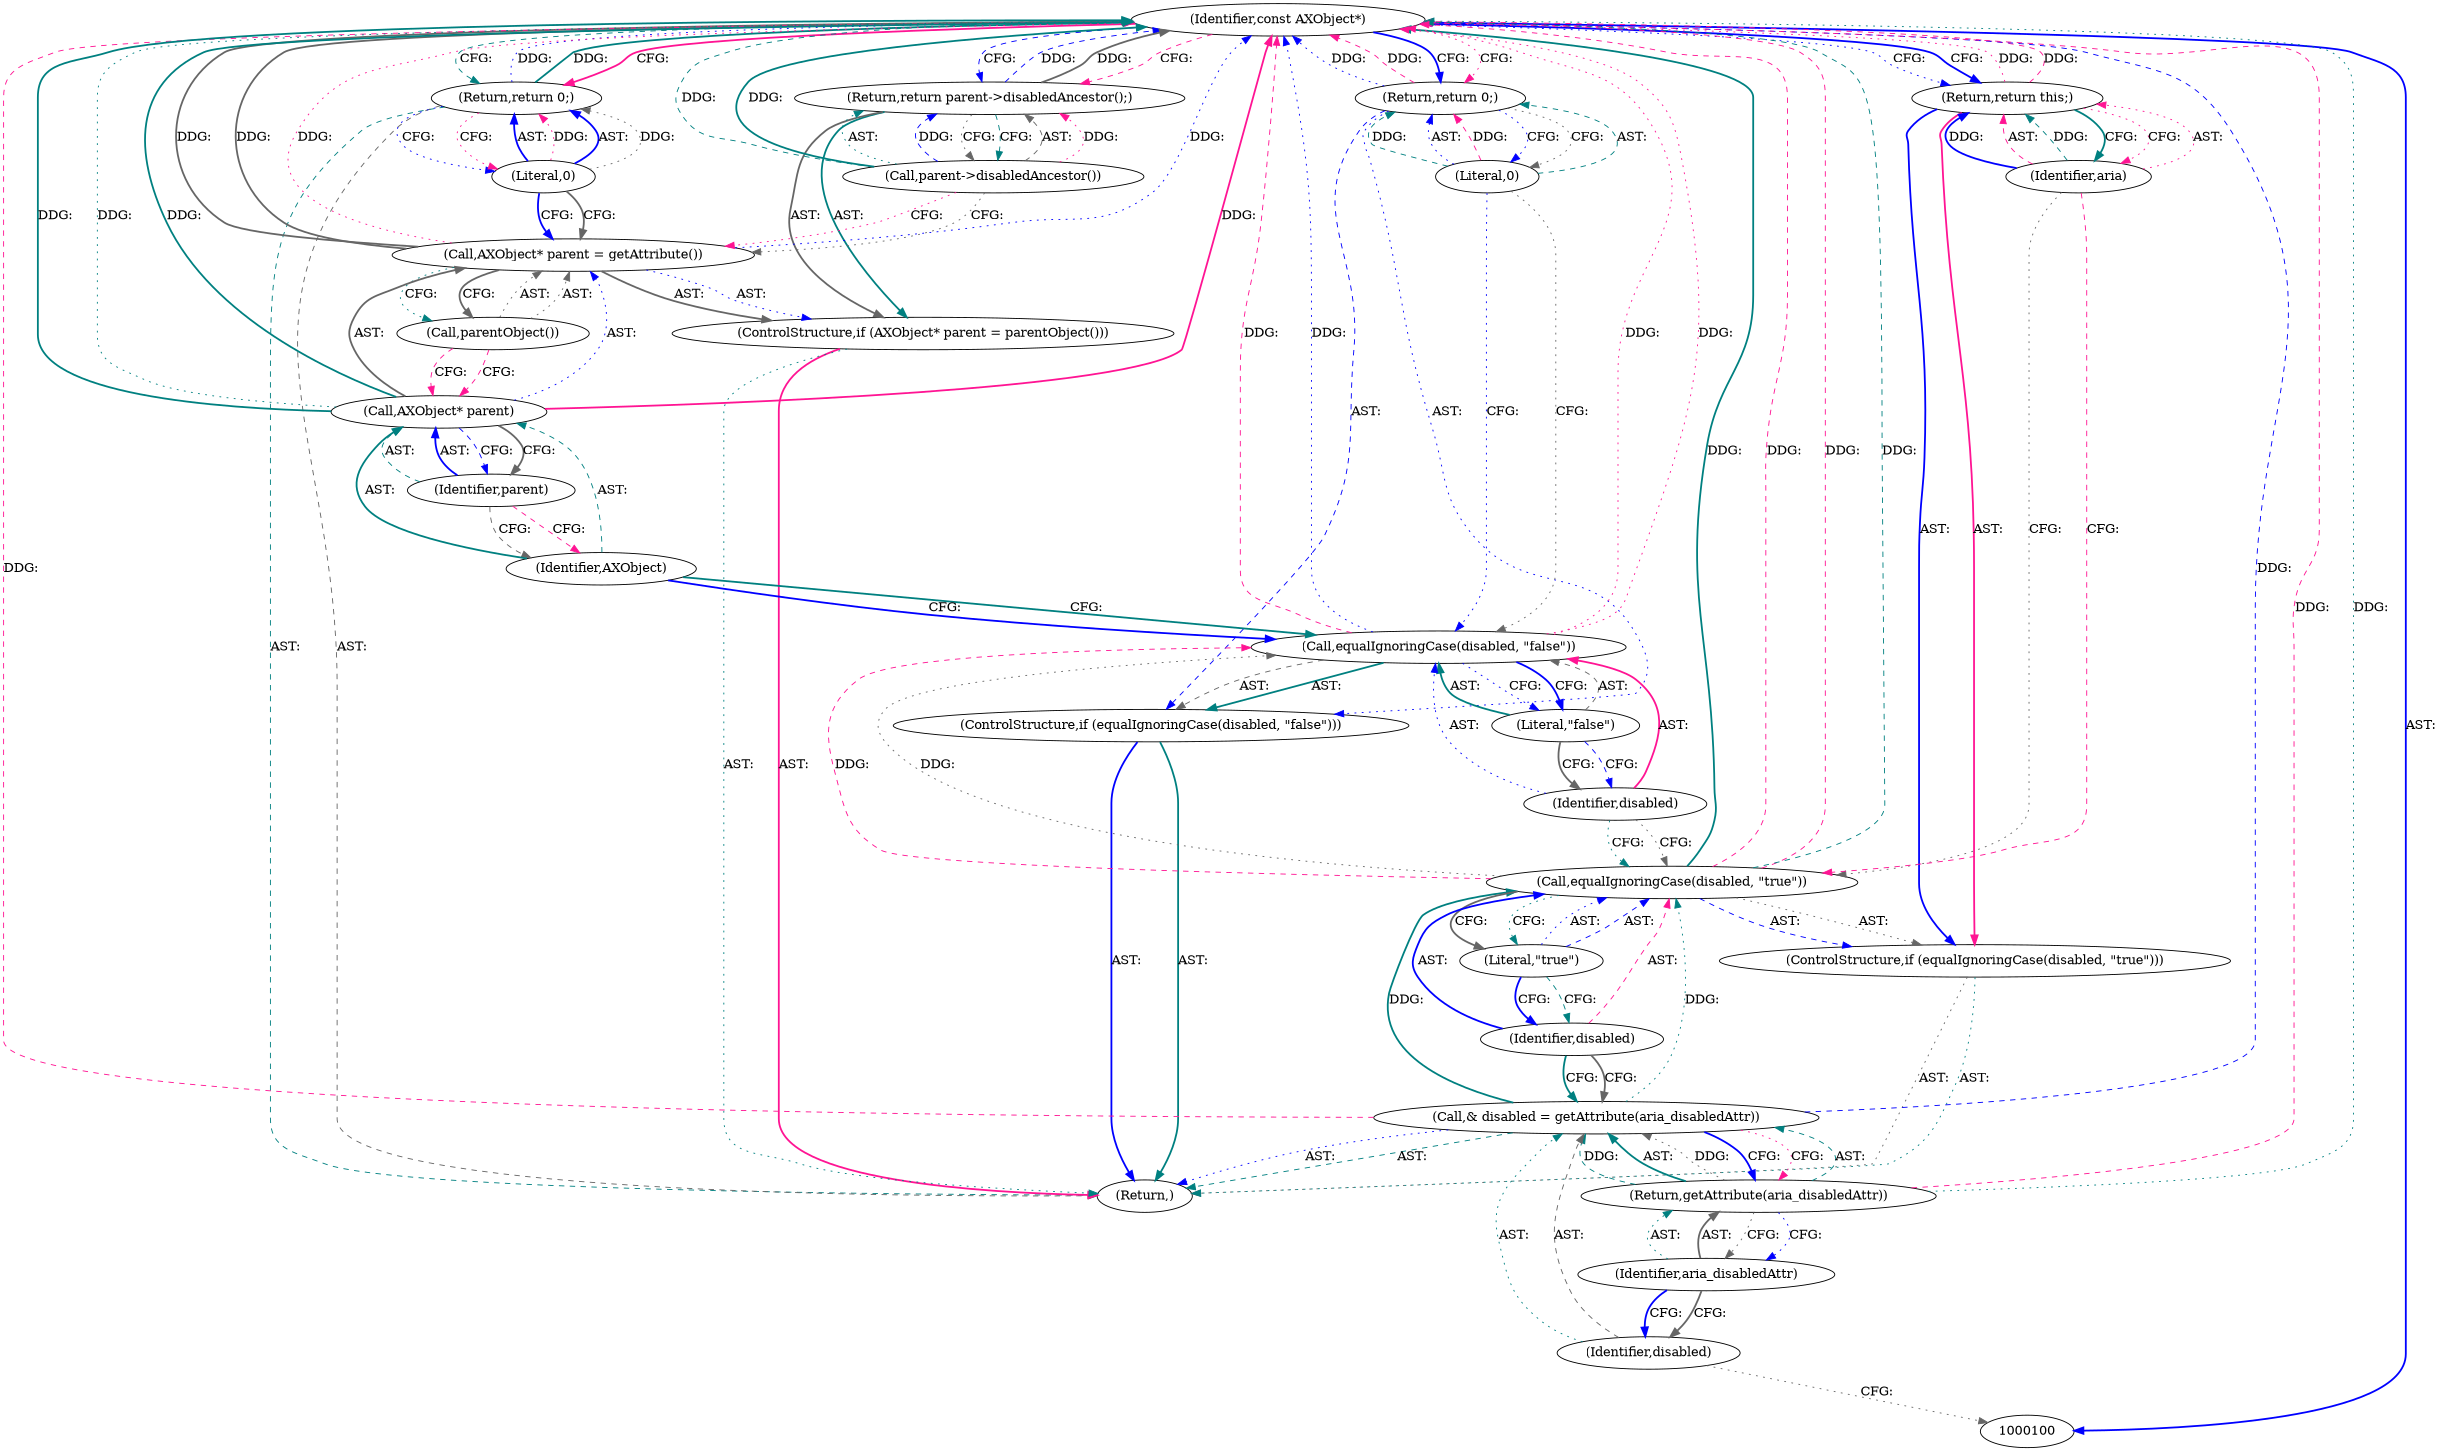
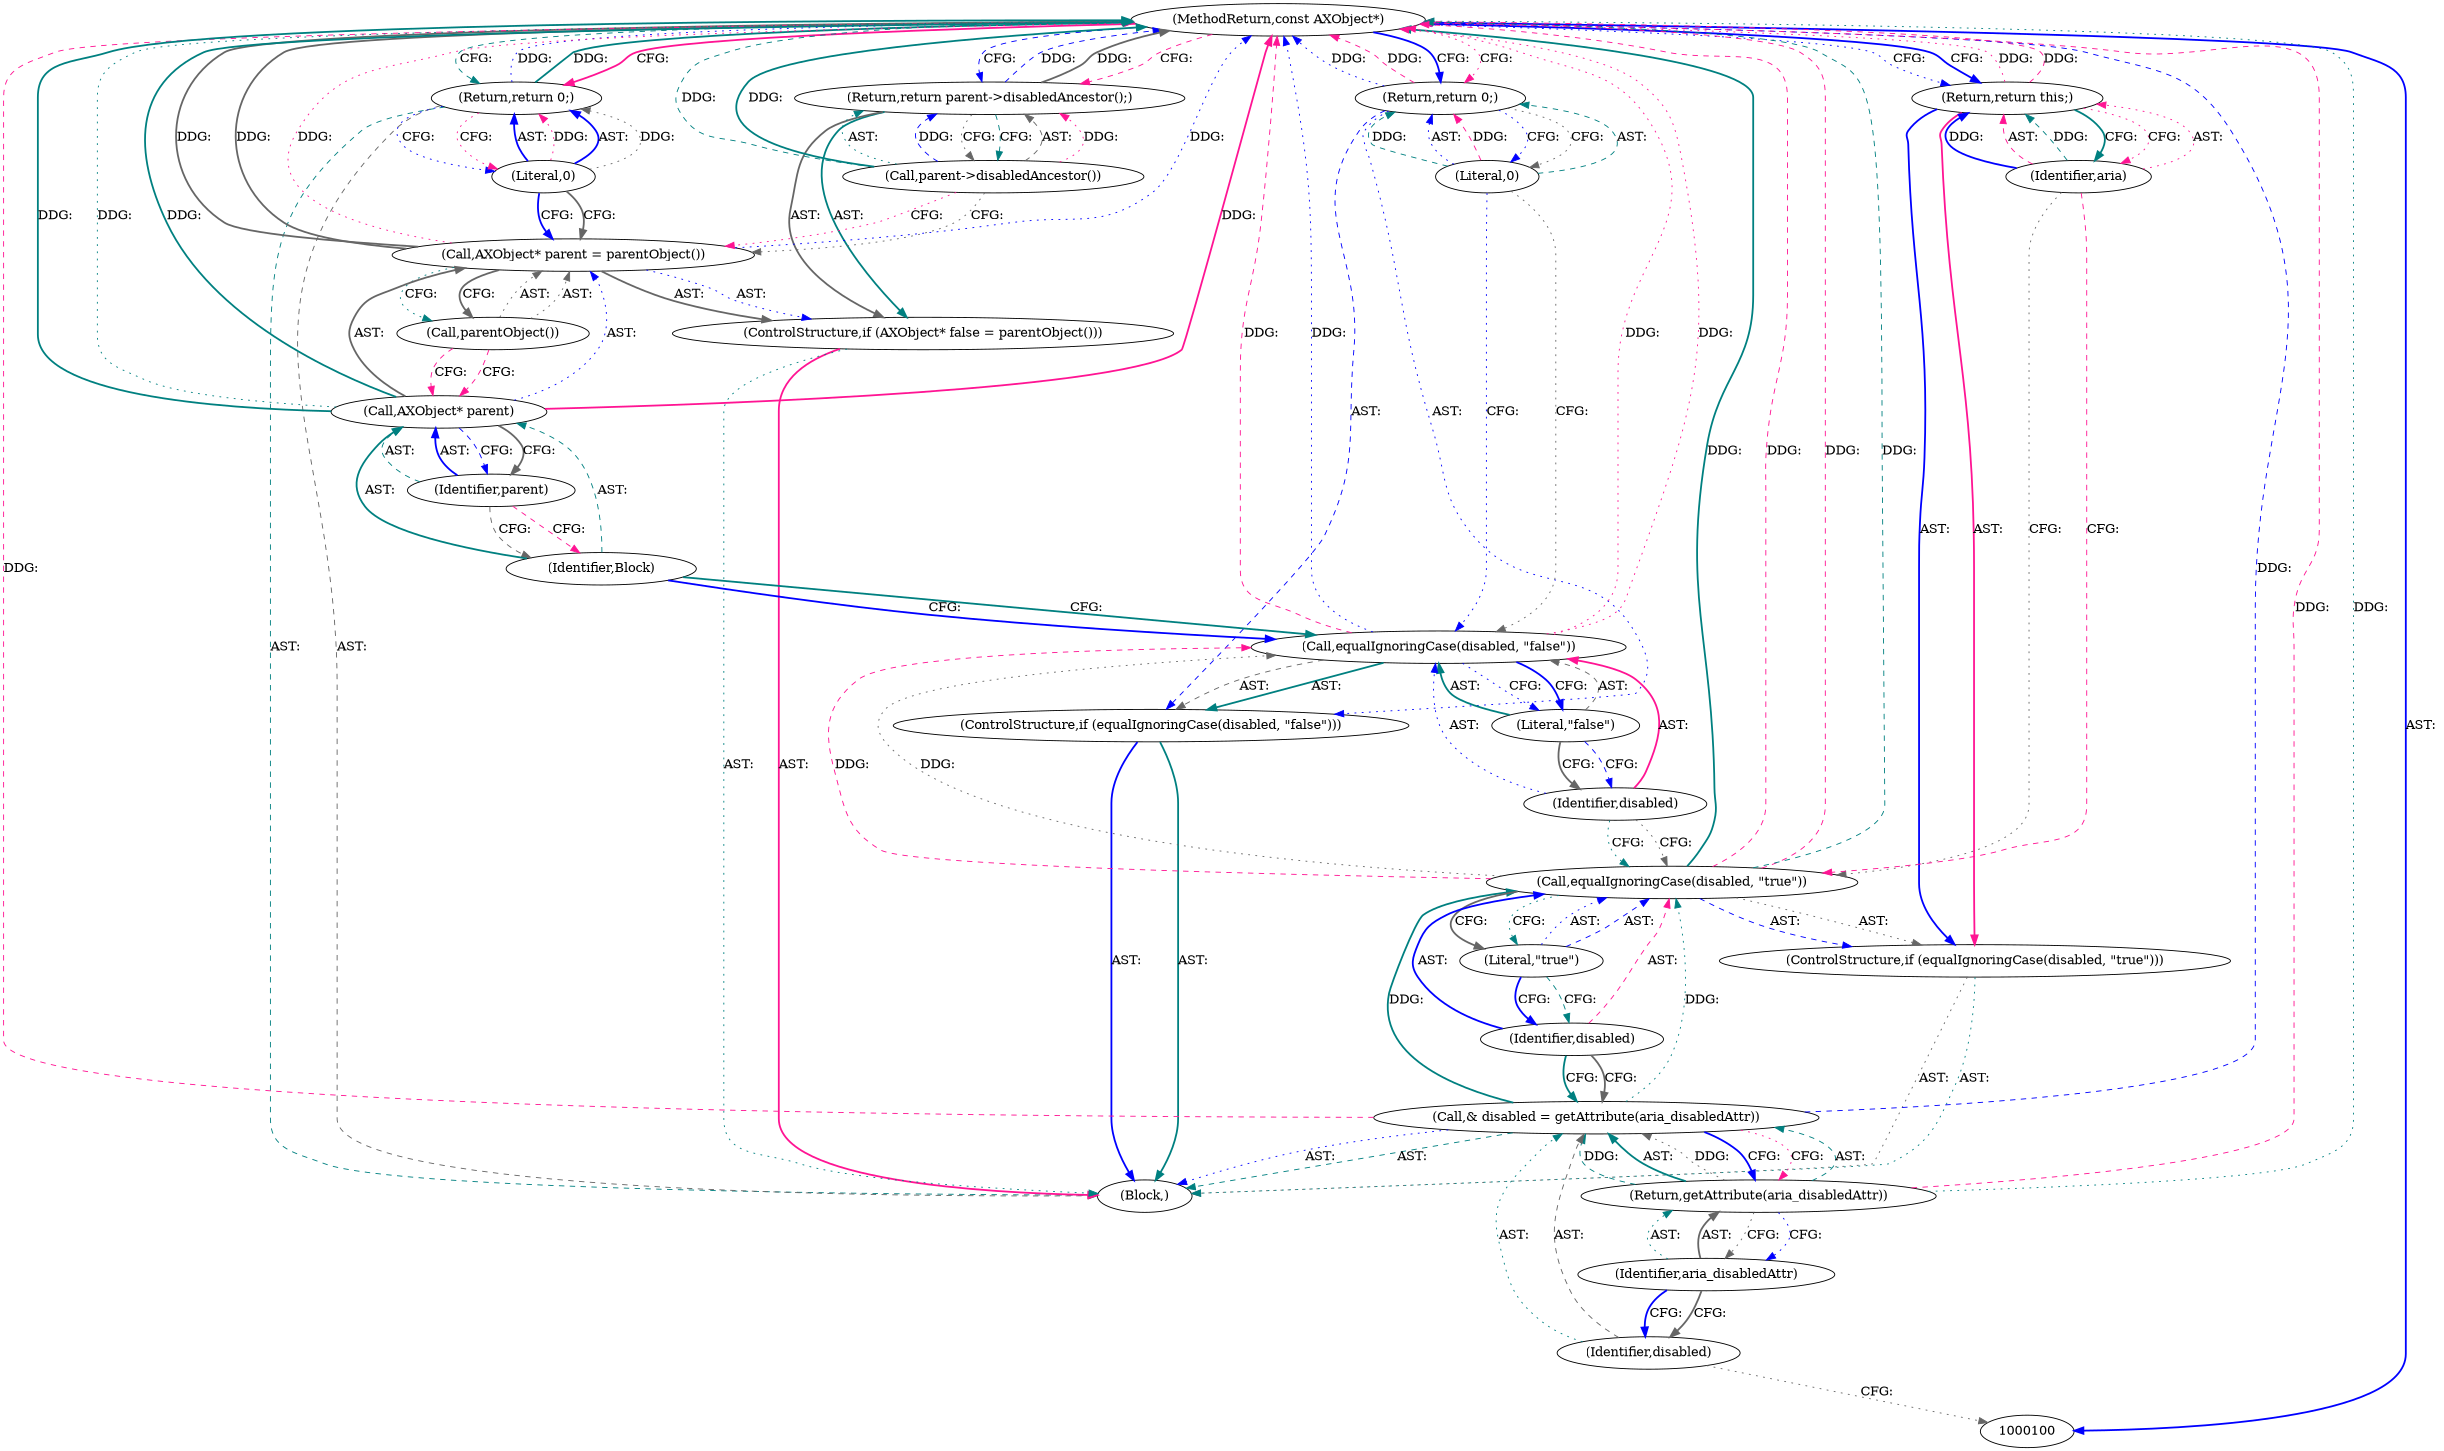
  digraph {
    edge [color=blue style=dotted]
-   n1 [label="(Identifier,const AXObject*)"]
+   n1 [label="(MethodReturn,const AXObject*)"]
    n2 [label="(Return,return 0;)"]
    n3 [label="(Return,return this;)"]
    n4 [label="(Return,return 0;)"]
    n5 [label="(Return,return parent->disabledAncestor();)"]
    1000100
-   n7 [label="(Return,)"]
+   n7 [label="(Block,)"]
    n8 [label="(Literal,0)"]
    n9 [label="(ControlStructure,if (equalIgnoringCase(disabled, \"true\")))"]
    n10 [label="(Identifier,aria)"]
    n11 [label="(ControlStructure,if (equalIgnoringCase(disabled, \"false\")))"]
    n12 [label="(Literal,0)"]
-   n13 [label="(ControlStructure,if (AXObject* parent = parentObject()))"]
+   n13 [label="(ControlStructure,if (AXObject* false = parentObject()))"]
    n14 [label="(Call,parent->disabledAncestor())"]
-   n15 [label="(Call,AXObject* parent = getAttribute())"]
+   n15 [label="(Call,AXObject* parent = parentObject())"]
    n16 [label="(Call,parentObject())"]
    n17 [label="(Call,& disabled = getAttribute(aria_disabledAttr))"]
    n18 [label="(Return,getAttribute(aria_disabledAttr))"]
    n19 [label="(Call,equalIgnoringCase(disabled, \"true\"))"]
    n20 [label="(Identifier,aria_disabledAttr)"]
    n21 [label="(Literal,\"true\")"]
    n22 [label="(Call,equalIgnoringCase(disabled, \"false\"))"]
    n23 [label="(Identifier,disabled)"]
    n24 [label="(Identifier,disabled)"]
    n25 [label="(Literal,\"false\")"]
    n26 [label="(Identifier,disabled)"]
    n27 [label="(Identifier,parent)"]
    n28 [label="(Call,AXObject* parent)"]
-   n29 [label="(Identifier,AXObject)"]
+   n29 [label="(Identifier,Block)"]
    n1 -> n2 [color=deeppink label="CFG: " style=bold]
    n1 -> n2 [color=teal label="CFG: " style=dashed]
    n1 -> n3 [label="CFG: "]
    n1 -> n3 [label="CFG: " style=bold]
    n1 -> n4 [label="CFG: " style=bold]
    n1 -> n4 [color=deeppink label="CFG: "]
    n1 -> n5 [color=deeppink label="CFG: " style=dashed]
    n1 -> n5 [label="CFG: " style=dashed]
    n1 -> 1000100 [label="AST: " style=bold]
    n2 -> n1 [label="DDG: "]
    n2 -> n1 [color=teal label="DDG: " style=bold]
    n2 -> n7 [color=teal label="AST: " style=dashed]
    n2 -> n7 [color=gray40 label="AST: " style=dashed]
    n2 -> n8 [label="CFG: "]
    n2 -> n8 [color=deeppink label="CFG: "]
    n3 -> n1 [color=deeppink label="DDG: "]
    n3 -> n1 [color=deeppink label="DDG: " style=dashed]
    n3 -> n9 [label="AST: " style=bold]
    n3 -> n9 [color=deeppink label="AST: " style=bold]
    n3 -> n10 [color=teal label="CFG: " style=bold]
    n3 -> n10 [color=deeppink label="CFG: "]
    n4 -> n1 [label="DDG: "]
    n4 -> n1 [color=deeppink label="DDG: " style=dashed]
    n4 -> n11 [label="AST: "]
    n4 -> n11 [label="AST: " style=dashed]
    n4 -> n12 [label="CFG: "]
    n4 -> n12 [color=gray40 label="CFG: "]
    n5 -> n1 [label="DDG: " style=dashed]
    n5 -> n1 [color=gray40 label="DDG: " style=bold]
    n5 -> n13 [color=teal label="AST: " style=bold]
    n5 -> n13 [color=gray40 label="AST: " style=bold]
    n5 -> n14 [color=gray40 label="CFG: "]
    n5 -> n14 [color=teal label="CFG: " style=dashed]
    n8 -> n2 [label="AST: " style=bold]
    n8 -> n2 [color=deeppink label="DDG: "]
    n8 -> n2 [label="AST: " style=bold]
    n8 -> n2 [color=gray40 label="DDG: "]
    n8 -> n15 [color=gray40 label="CFG: " style=bold]
    n8 -> n15 [label="CFG: " style=bold]
    n9 -> n7 [color=gray40 label="AST: "]
    n9 -> n7 [color=teal label="AST: "]
    n10 -> n3 [color=deeppink label="AST: "]
    n10 -> n3 [label="DDG: " style=bold]
    n10 -> n3 [color=deeppink label="AST: " style=dashed]
    n10 -> n3 [color=teal label="DDG: " style=dashed]
    n10 -> n19 [color=gray40 label="CFG: "]
    n10 -> n19 [color=deeppink label="CFG: " style=dashed]
    n11 -> n7 [label="AST: " style=bold]
    n11 -> n7 [color=teal label="AST: " style=bold]
    n12 -> n4 [color=teal label="AST: " style=dashed]
    n12 -> n4 [color=teal label="DDG: " style=dashed]
    n12 -> n4 [label="AST: "]
    n12 -> n4 [color=deeppink label="DDG: " style=dashed]
    n12 -> n22 [label="CFG: "]
    n12 -> n22 [color=gray40 label="CFG: "]
    n13 -> n7 [color=deeppink label="AST: " style=bold]
    n13 -> n7 [color=teal label="AST: "]
    n14 -> n1 [color=teal label="DDG: " style=dashed]
    n14 -> n1 [color=teal label="DDG: " style=bold]
    n14 -> n5 [color=gray40 label="AST: " style=dashed]
    n14 -> n5 [color=deeppink label="DDG: "]
    n14 -> n5 [color=teal label="AST: "]
    n14 -> n5 [label="DDG: " style=dashed]
    n14 -> n15 [color=gray40 label="CFG: "]
    n14 -> n15 [color=deeppink label="CFG: "]
    n15 -> n1 [label="DDG: "]
    n15 -> n1 [color=gray40 label="DDG: " style=bold]
    n15 -> n1 [color=gray40 label="DDG: " style=bold]
    n15 -> n1 [color=deeppink label="DDG: "]
    n15 -> n13 [color=gray40 label="AST: " style=bold]
    n15 -> n13 [label="AST: "]
    n15 -> n16 [color=teal label="CFG: "]
    n15 -> n16 [color=gray40 label="CFG: " style=bold]
    n16 -> n15 [color=gray40 label="AST: "]
    n16 -> n15 [color=gray40 label="AST: "]
    n16 -> n28 [color=deeppink label="CFG: " style=dashed]
    n16 -> n28 [color=deeppink label="CFG: " style=dashed]
    n17 -> n1 [label="DDG: " style=dashed]
    n17 -> n1 [color=deeppink label="DDG: " style=dashed]
    n17 -> n7 [color=teal label="AST: " style=dashed]
    n17 -> n7 [label="AST: "]
    n17 -> n18 [label="CFG: " style=bold]
    n17 -> n18 [color=deeppink label="CFG: "]
    n17 -> n19 [color=teal label="DDG: " style=bold]
    n17 -> n19 [color=teal label="DDG: "]
    n18 -> n1 [color=teal label="DDG: "]
    n18 -> n1 [color=deeppink label="DDG: " style=dashed]
    n18 -> n17 [color=teal label="AST: " style=dashed]
    n18 -> n17 [color=teal label="DDG: " style=dashed]
    n18 -> n17 [color=teal label="AST: " style=bold]
    n18 -> n17 [color=gray40 label="DDG: "]
    n18 -> n20 [color=gray40 label="CFG: "]
    n18 -> n20 [label="CFG: "]
    n19 -> n1 [color=teal label="DDG: " style=bold]
    n19 -> n1 [color=deeppink label="DDG: " style=dashed]
    n19 -> n1 [color=teal label="DDG: " style=dashed]
    n19 -> n1 [color=deeppink label="DDG: " style=dashed]
    n19 -> n9 [color=gray40 label="AST: "]
    n19 -> n9 [label="AST: " style=dashed]
    n19 -> n21 [color=gray40 label="CFG: " style=bold]
    n19 -> n21 [color=teal label="CFG: "]
    n19 -> n22 [color=deeppink label="DDG: " style=dashed]
    n19 -> n22 [color=gray40 label="DDG: "]
    n20 -> n18 [color=teal label="AST: "]
    n20 -> n18 [color=gray40 label="AST: " style=bold]
    n20 -> n23 [label="CFG: " style=bold]
    n20 -> n23 [color=gray40 label="CFG: " style=bold]
    n21 -> n19 [label="AST: "]
    n21 -> n19 [label="AST: " style=dashed]
    n21 -> n24 [color=teal label="CFG: " style=dashed]
    n21 -> n24 [label="CFG: " style=bold]
    n22 -> n1 [color=deeppink label="DDG: " style=dashed]
    n22 -> n1 [label="DDG: "]
    n22 -> n1 [color=deeppink label="DDG: "]
    n22 -> n1 [color=deeppink label="DDG: "]
    n22 -> n11 [color=teal label="AST: " style=bold]
    n22 -> n11 [color=gray40 label="AST: " style=dashed]
    n22 -> n25 [label="CFG: "]
    n22 -> n25 [label="CFG: " style=bold]
    n23 -> 1000100 [color=gray40 label="CFG: "]
    n23 -> n17 [color=teal label="AST: "]
    n23 -> n17 [color=gray40 label="AST: " style=dashed]
    n24 -> n17 [color=teal label="CFG: " style=bold]
    n24 -> n17 [color=gray40 label="CFG: " style=bold]
    n24 -> n19 [label="AST: " style=bold]
    n24 -> n19 [color=deeppink label="AST: " style=dashed]
    n25 -> n22 [color=gray40 label="AST: " style=dashed]
    n25 -> n22 [color=teal label="AST: " style=bold]
    n25 -> n26 [color=gray40 label="CFG: " style=bold]
    n25 -> n26 [label="CFG: " style=dashed]
    n26 -> n19 [color=gray40 label="CFG: "]
    n26 -> n19 [color=teal label="CFG: "]
    n26 -> n22 [label="AST: "]
    n26 -> n22 [color=deeppink label="AST: " style=bold]
    n27 -> n28 [color=teal label="AST: " style=dashed]
    n27 -> n28 [label="AST: " style=bold]
    n27 -> n29 [color=gray40 label="CFG: " style=dashed]
    n27 -> n29 [color=deeppink label="CFG: " style=dashed]
    n28 -> n1 [color=teal label="DDG: "]
    n28 -> n1 [color=teal label="DDG: " style=bold]
    n28 -> n1 [color=deeppink label="DDG: " style=bold]
    n28 -> n1 [color=teal label="DDG: " style=bold]
    n28 -> n15 [label="AST: "]
    n28 -> n15 [color=gray40 label="AST: " style=bold]
    n28 -> n27 [label="CFG: " style=dashed]
    n28 -> n27 [color=gray40 label="CFG: " style=bold]
    n29 -> n22 [color=teal label="CFG: " style=bold]
    n29 -> n22 [label="CFG: " style=bold]
    n29 -> n28 [color=teal label="AST: " style=bold]
    n29 -> n28 [color=teal label="AST: " style=dashed]
  }
